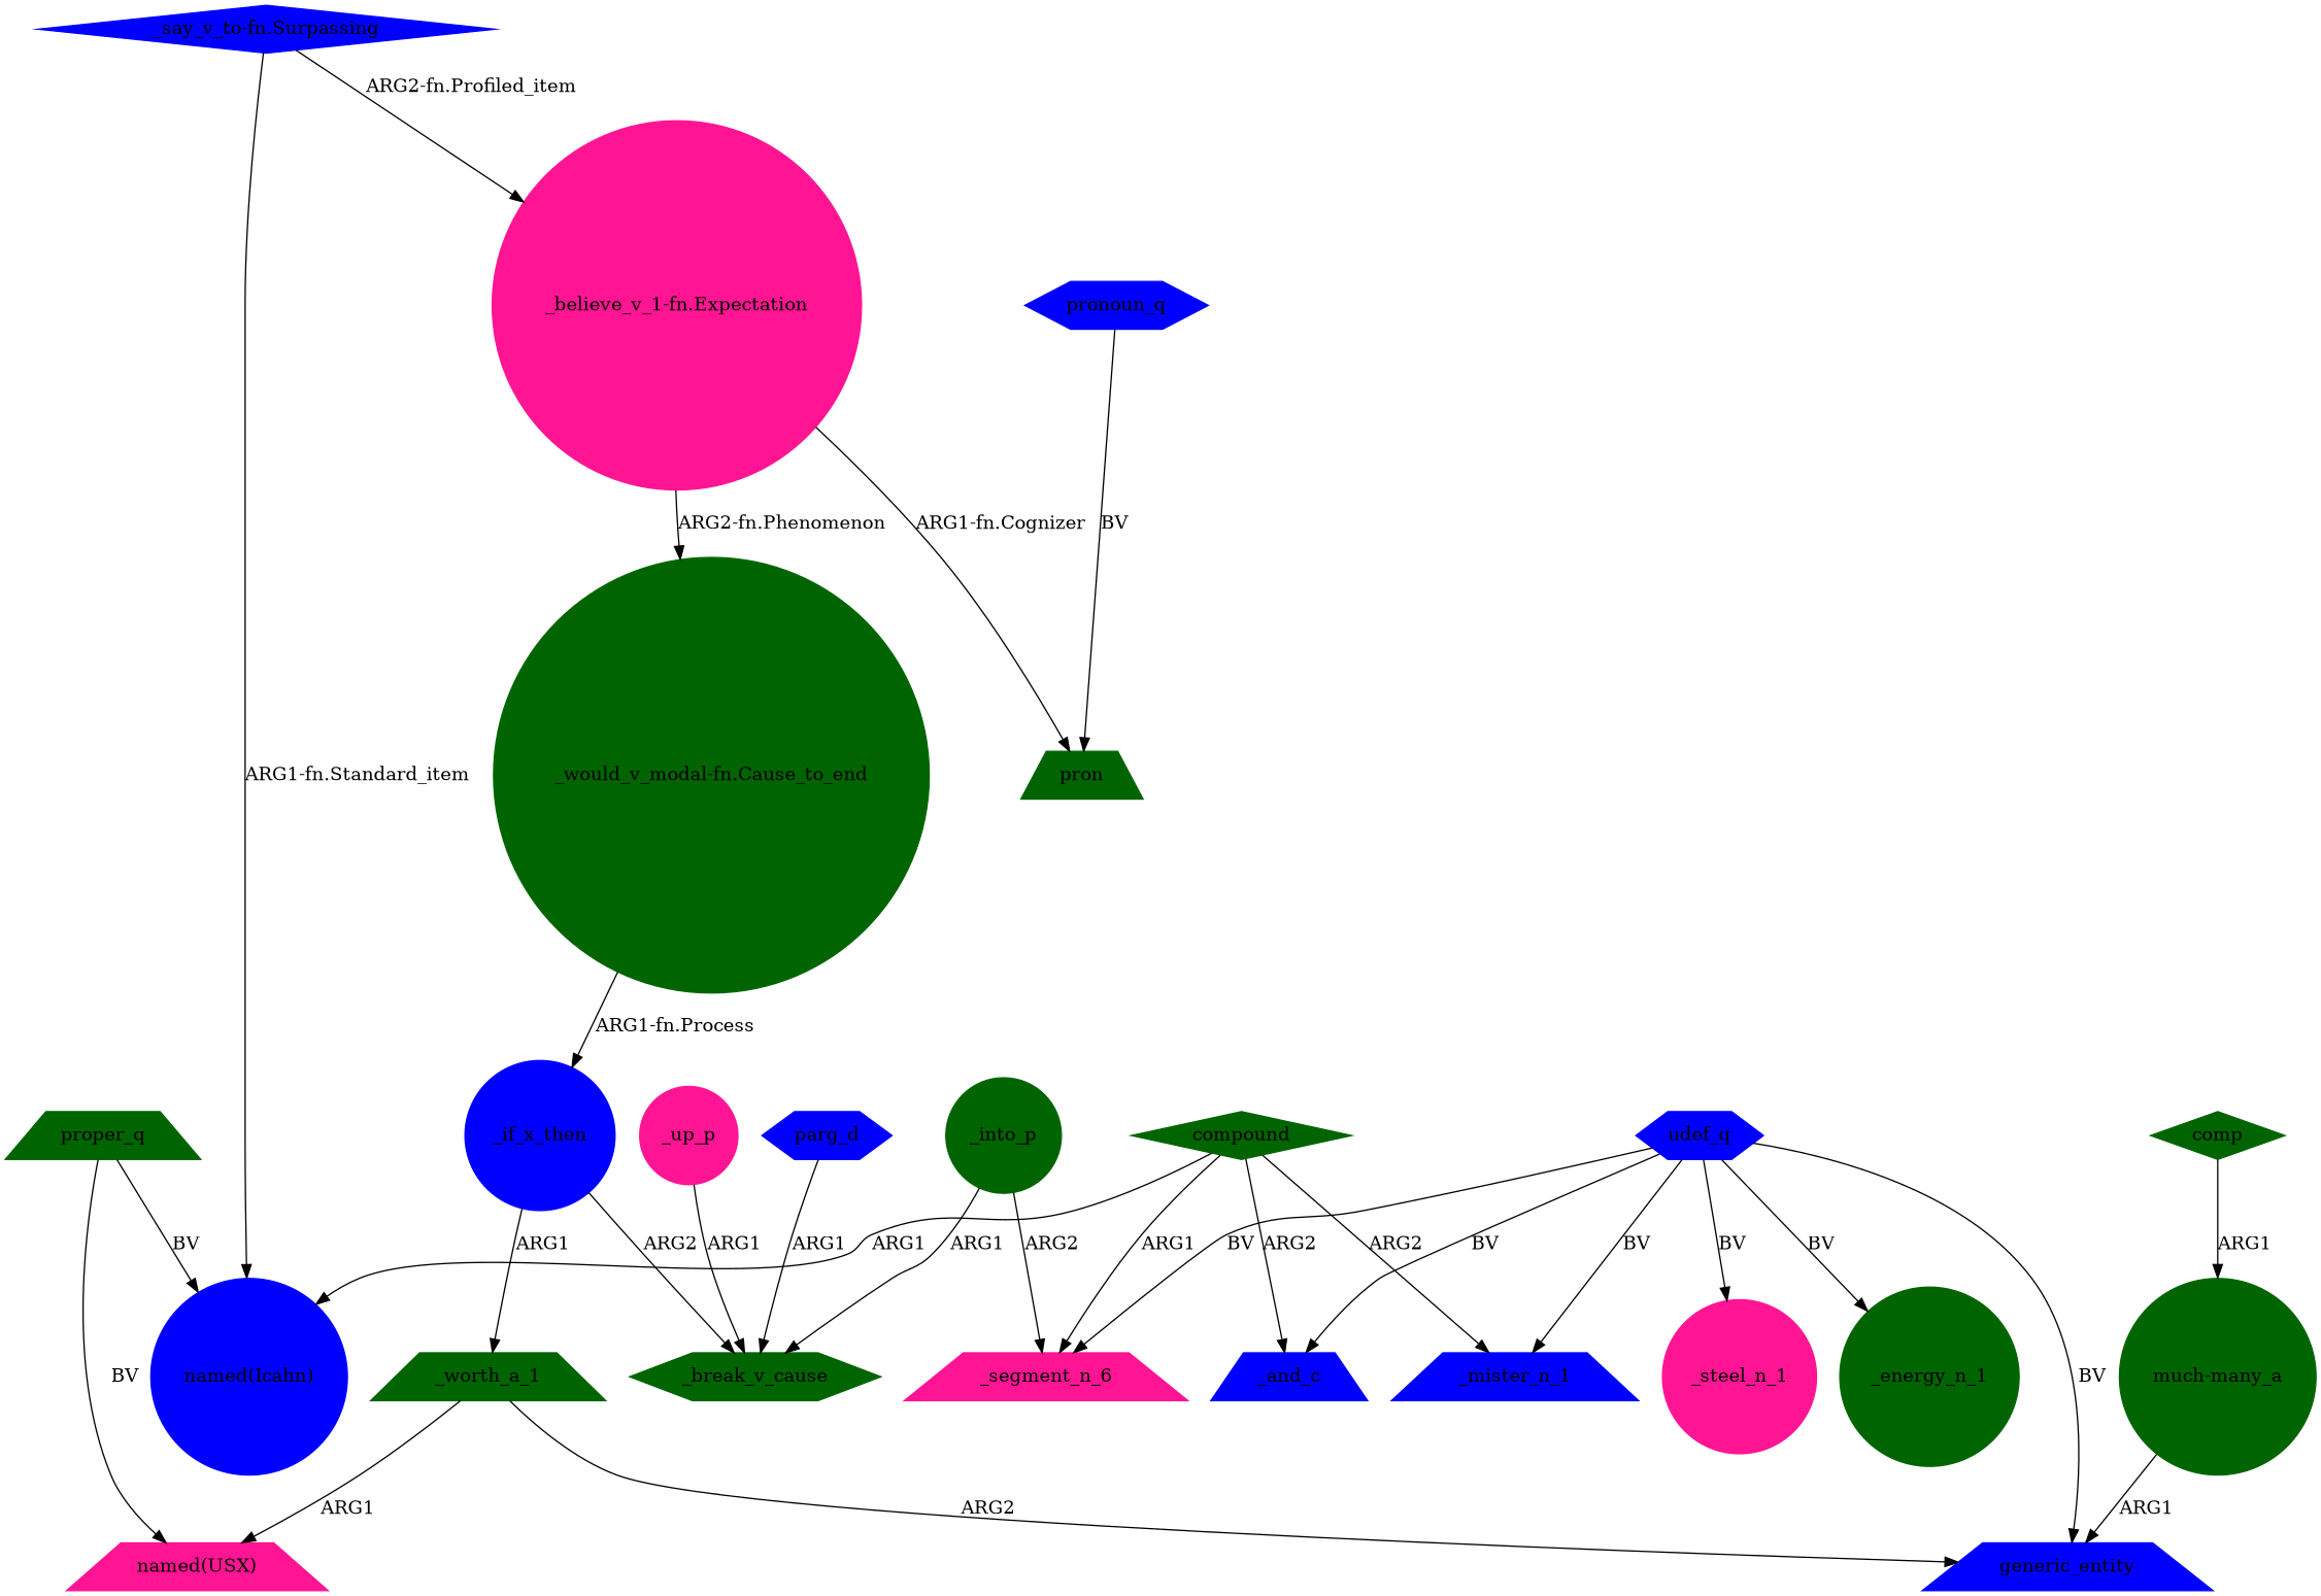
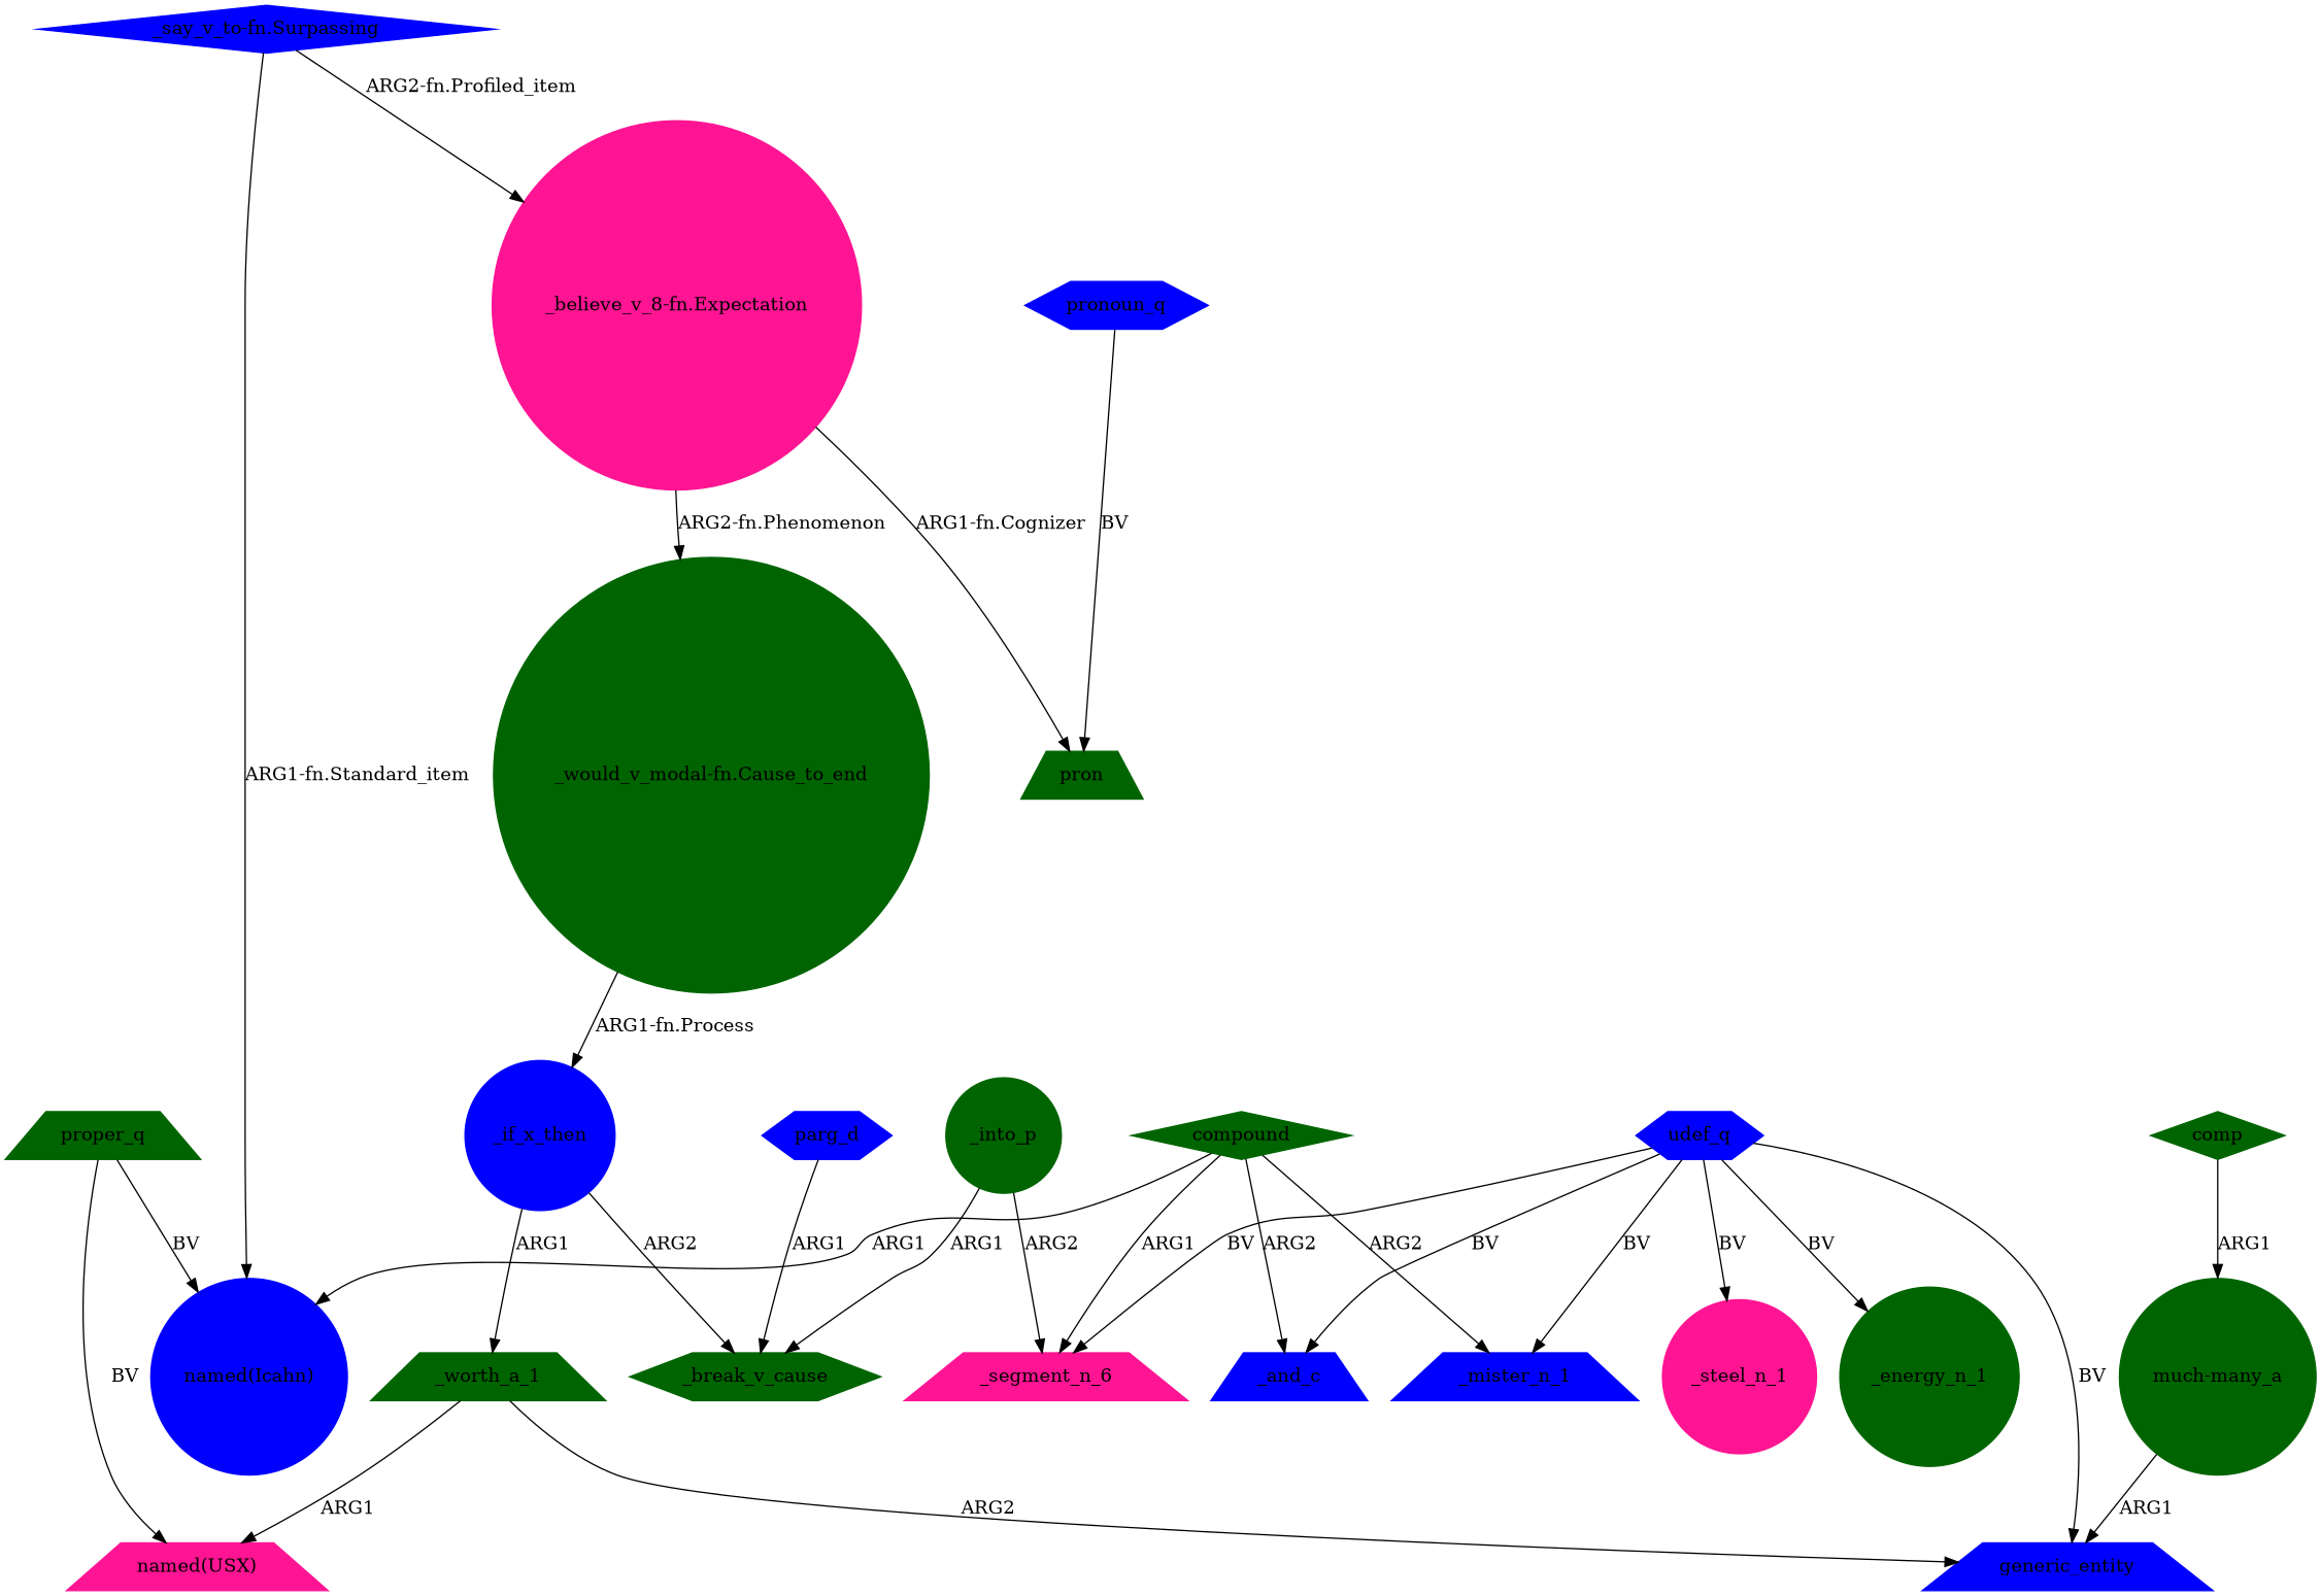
  digraph {
    node [color=darkgreen shape=circle style=filled]
    compound [shape=diamond]
    "named(Icahn)" [color=blue]
    _mister_n_1 [color=blue shape=trapezium]
    n4 [color=deeppink label=_segment_n_6 shape=trapezium]
    _and_c [color=blue shape=trapezium]
    _if_x_then [color=blue]
    _break_v_cause [shape=hexagon]
    _worth_a_1 [shape=trapezium]
    generic_entity [color=blue shape=trapezium]
    "named(USX)" [color=deeppink shape=trapezium]
-   "_believe_v_1-fn.Expectation" [color=deeppink]
+   "_believe_v_1-fn.Expectation" [color=deeppink label="_believe_v_8-fn.Expectation"]
    "_would_v_modal-fn.Cause_to_end"
    pron [shape=trapezium]
    udef_q [color=blue shape=hexagon]
    _steel_n_1 [color=deeppink]
    _energy_n_1
    pronoun_q [color=blue shape=hexagon]
    comp [shape=diamond]
    "much-many_a"
    "_say_v_to-fn.Surpassing" [color=blue shape=diamond]
    parg_d [color=blue shape=hexagon]
    _into_p
-   _up_p [color=deeppink]
    proper_q [shape=trapezium]
    compound -> "named(Icahn)" [label=ARG1]
    compound -> _mister_n_1 [label=ARG2]
    compound -> n4 [label=ARG1]
    compound -> _and_c [label=ARG2]
    _if_x_then -> _break_v_cause [label=ARG2]
    _if_x_then -> _worth_a_1 [label=ARG1]
    _worth_a_1 -> generic_entity [label=ARG2]
    _worth_a_1 -> "named(USX)" [label=ARG1]
    "_believe_v_1-fn.Expectation" -> "_would_v_modal-fn.Cause_to_end" [label="ARG2-fn.Phenomenon"]
    "_believe_v_1-fn.Expectation" -> pron [label="ARG1-fn.Cognizer"]
    "_would_v_modal-fn.Cause_to_end" -> _if_x_then [label="ARG1-fn.Process"]
    udef_q -> _mister_n_1 [label=BV]
    udef_q -> n4 [label=BV]
    udef_q -> _and_c [label=BV]
    udef_q -> generic_entity [label=BV]
    udef_q -> _steel_n_1 [label=BV]
    udef_q -> _energy_n_1 [label=BV]
    pronoun_q -> pron [label=BV]
    comp -> "much-many_a" [label=ARG1]
    "much-many_a" -> generic_entity [label=ARG1]
    "_say_v_to-fn.Surpassing" -> "named(Icahn)" [label="ARG1-fn.Standard_item"]
    "_say_v_to-fn.Surpassing" -> "_believe_v_1-fn.Expectation" [label="ARG2-fn.Profiled_item"]
    parg_d -> _break_v_cause [label=ARG1]
    _into_p -> n4 [label=ARG2]
    _into_p -> _break_v_cause [label=ARG1]
-   _up_p -> _break_v_cause [label=ARG1]
    proper_q -> "named(Icahn)" [label=BV]
    proper_q -> "named(USX)" [label=BV]
  }
